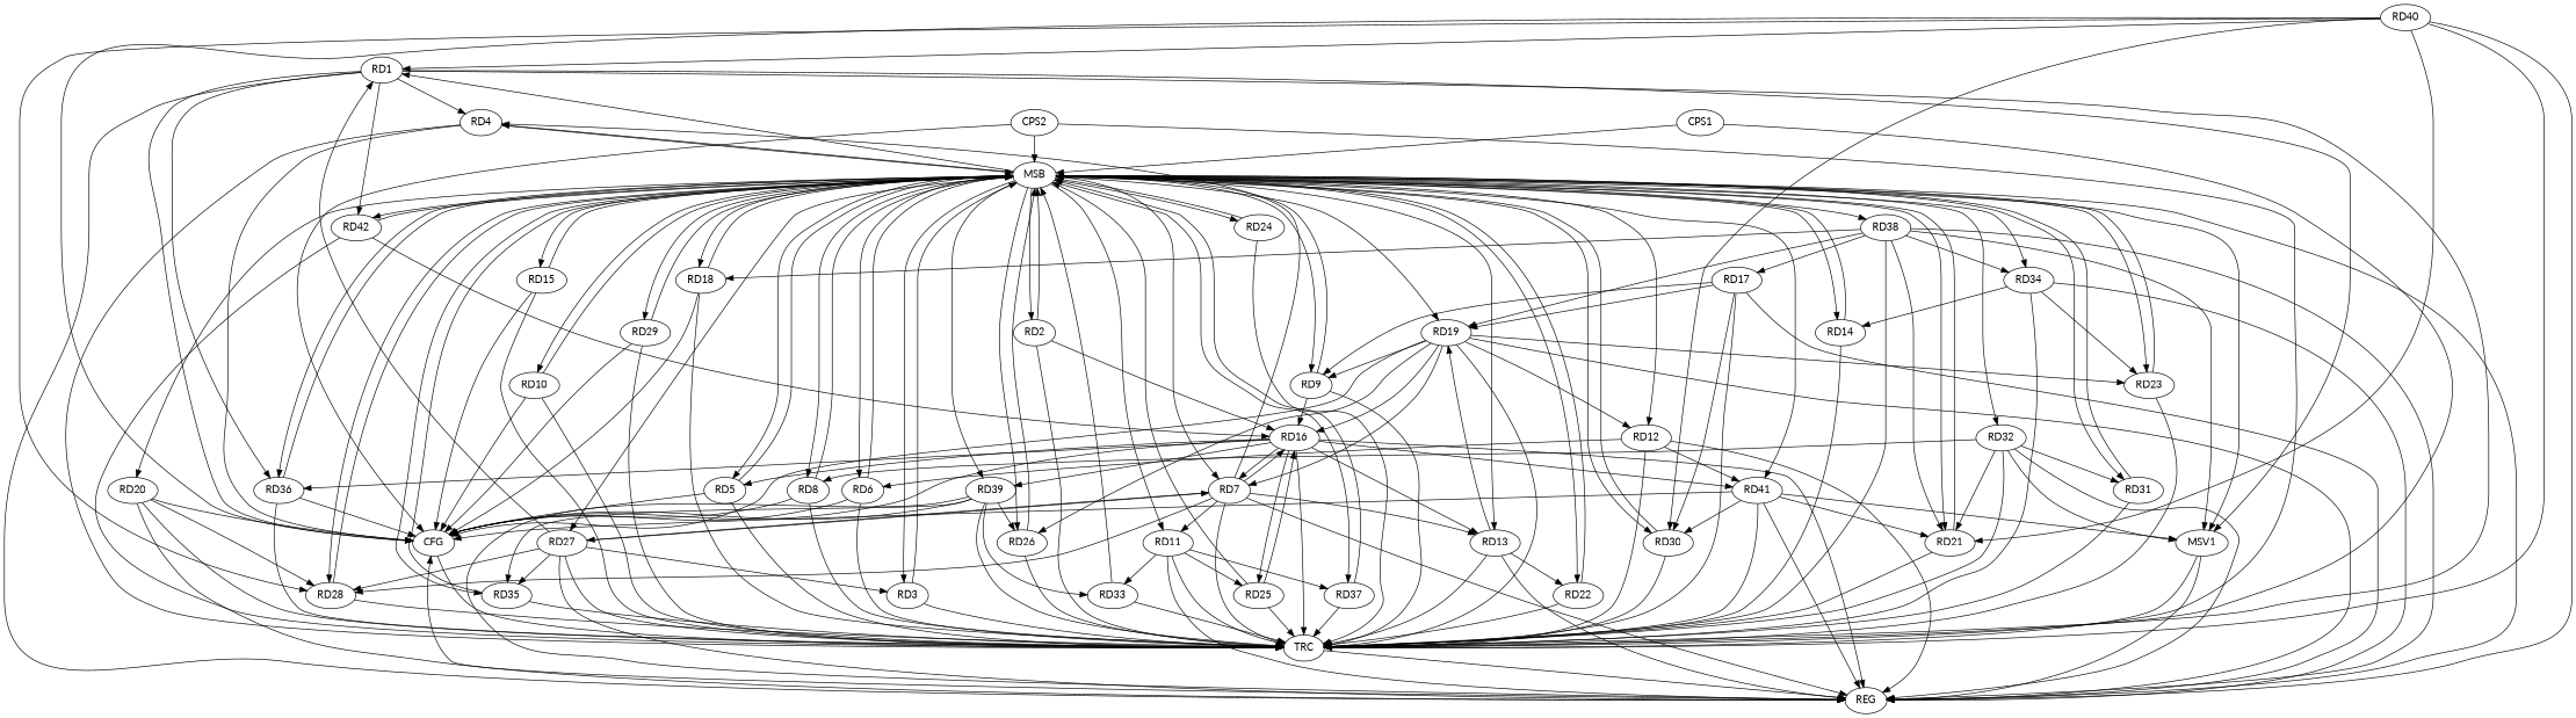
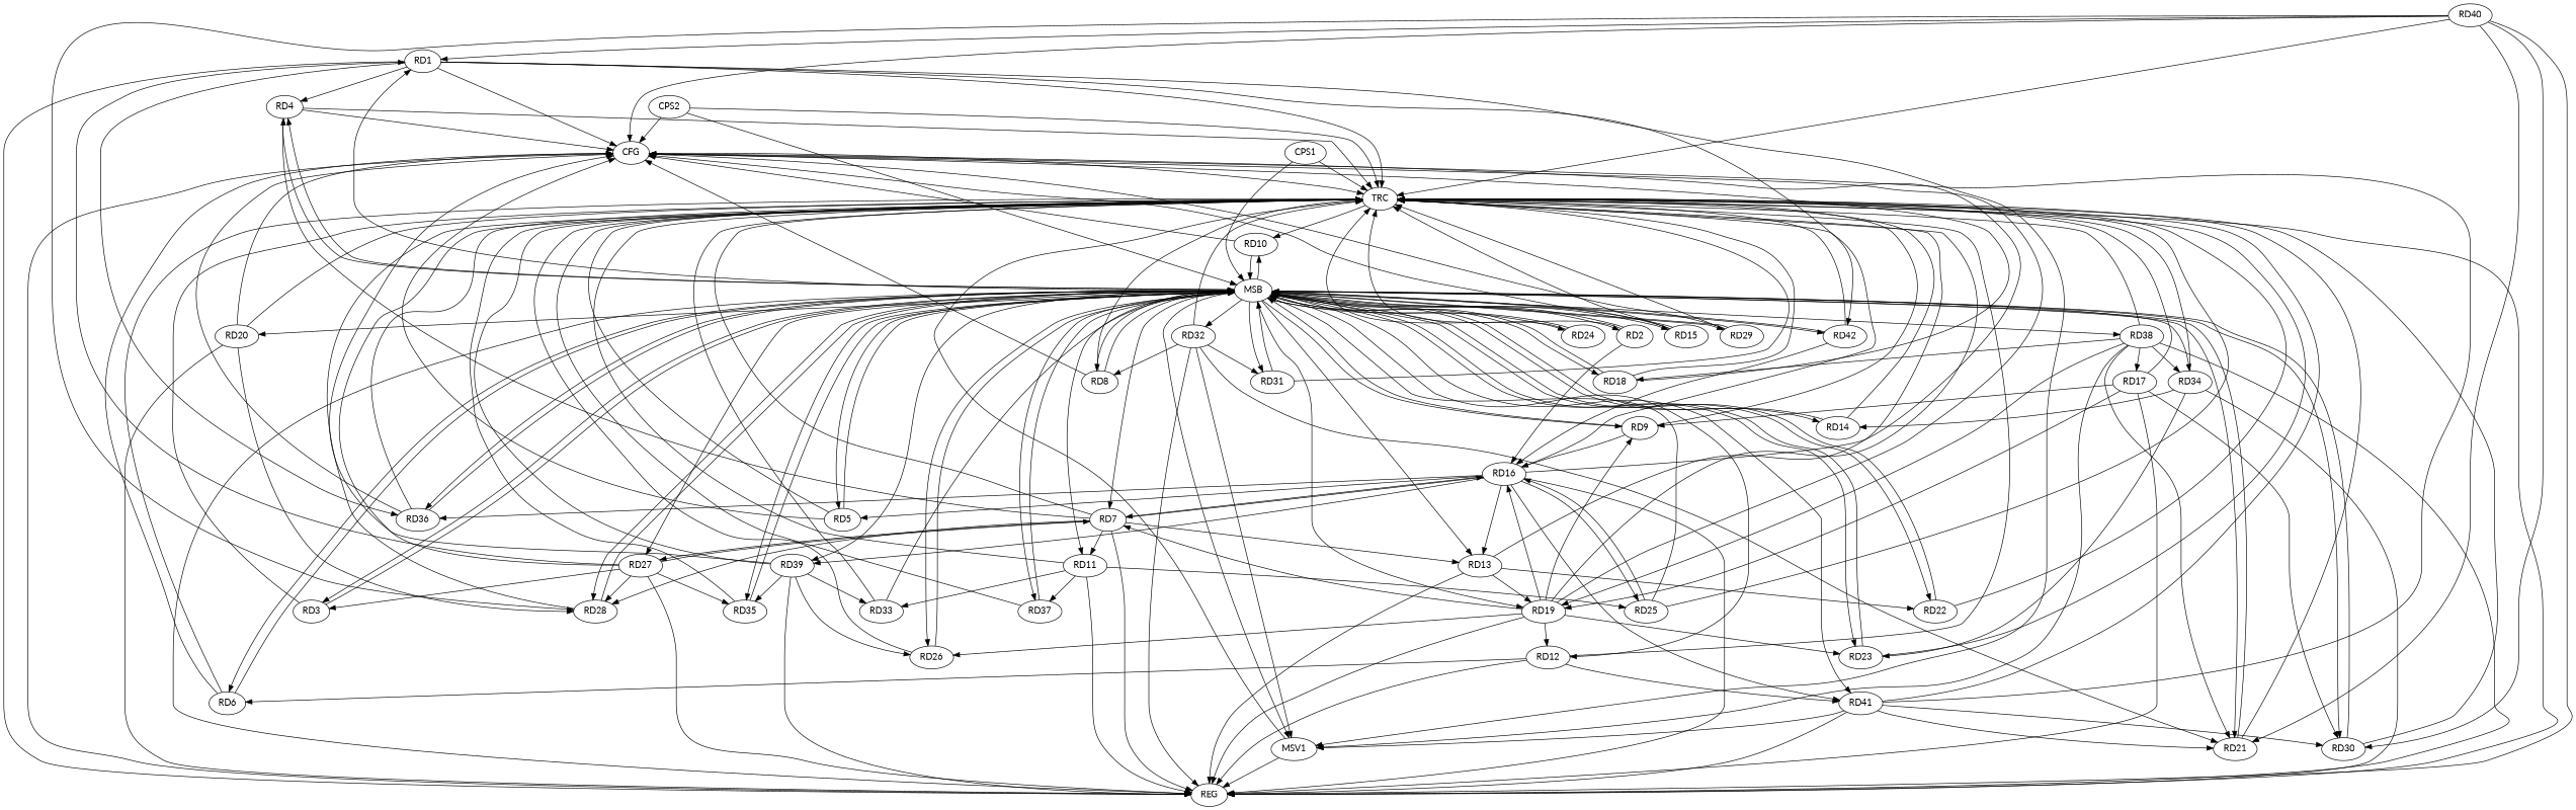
  strict digraph {
    fontname=Lato
    node [fontname=Lato]
    edge [fontname=Lato]
    n1 [label=RD1]
    n2 [label=RD4]
    n3 [label=RD36]
    n4 [label=RD42]
    n5 [label=REG]
    n6 [label=CFG]
    n7 [label=TRC]
    n8 [label=MSV1]
    n9 [label=MSB]
    n10 [label=RD16]
    n11 [label=RD2]
    n12 [label=RD5]
    n13 [label=RD7]
    n14 [label=RD13]
    n15 [label=RD25]
    n16 [label=RD41]
    n17 [label=RD39]
    n18 [label=RD3]
    n19 [label=RD6]
    n20 [label=RD11]
    n21 [label=RD27]
    n22 [label=RD28]
    n23 [label=RD8]
    n24 [label=RD9]
    n25 [label=RD10]
    n26 [label=RD37]
    n27 [label=RD12]
    n28 [label=RD19]
    n29 [label=RD22]
    n30 [label=RD14]
    n31 [label=RD15]
    n32 [label=RD30]
    n33 [label=RD18]
    n34 [label=RD23]
    n35 [label=RD26]
    n36 [label=RD20]
    n37 [label=RD21]
    n38 [label=RD24]
    n39 [label=RD35]
    n40 [label=RD29]
    n41 [label=RD31]
    n42 [label=RD32]
    n43 [label=RD34]
    n44 [label=RD38]
    n45 [label=RD33]
    n46 [label=RD17]
    n47 [label=RD40]
    n48 [label=CPS1]
    n49 [label=CPS2]
    n1 -> n2
    n1 -> n3
    n1 -> n4
    n1 -> n5
    n1 -> n6
    n1 -> n7
    n1 -> n8
    n2 -> n6
    n2 -> n7
    n2 -> n9
    n3 -> n6
    n3 -> n7
    n3 -> n9
    n4 -> n7
    n4 -> n9
    n4 -> n10
    n5 -> n6
    n6 -> n7
    n7 -> n5
    n8 -> n5
    n8 -> n7
    n9 -> n1
    n9 -> n2
    n9 -> n3
    n9 -> n4
    n9 -> n5
    n9 -> n8
    n9 -> n11
    n9 -> n12
    n9 -> n13
    n9 -> n14
    n9 -> n16
    n9 -> n17
    n9 -> n18
    n9 -> n19
    n9 -> n20
    n9 -> n21
    n9 -> n22
    n9 -> n23
    n9 -> n24
    n9 -> n25
    n9 -> n26
    n9 -> n27
    n9 -> n28
    n9 -> n29
    n9 -> n30
    n9 -> n31
    n9 -> n32
    n9 -> n33
    n9 -> n34
    n9 -> n35
    n9 -> n36
    n9 -> n37
    n9 -> n38
    n9 -> n39
    n9 -> n40
    n9 -> n41
    n9 -> n42
    n9 -> n43
    n9 -> n44
    n10 -> n3
    n10 -> n5
    n10 -> n6
    n10 -> n7
    n10 -> n12
    n10 -> n13
    n10 -> n14
    n10 -> n15
    n10 -> n16
    n10 -> n17
    n11 -> n7
    n11 -> n9
    n11 -> n10
    n12 -> n6
    n12 -> n7
    n12 -> n9
    n13 -> n2
    n13 -> n5
    n13 -> n7
    n13 -> n10
    n13 -> n14
    n13 -> n20
    n13 -> n21
    n13 -> n22
    n14 -> n5
    n14 -> n7
    n14 -> n28
    n14 -> n29
    n15 -> n7
    n15 -> n9
    n15 -> n10
    n16 -> n5
    n16 -> n6
    n16 -> n7
    n16 -> n8
    n16 -> n32
    n16 -> n37
    n17 -> n5
    n17 -> n6
    n17 -> n7
    n17 -> n35
    n17 -> n39
    n17 -> n45
    n18 -> n7
    n18 -> n9
    n19 -> n6
    n19 -> n7
    n19 -> n9
    n20 -> n5
    n20 -> n7
    n20 -> n15
    n20 -> n26
    n20 -> n45
    n21 -> n1
    n21 -> n5
    n21 -> n7
    n21 -> n13
    n21 -> n18
    n21 -> n22
    n21 -> n39
    n22 -> n7
    n22 -> n9
    n23 -> n6
    n23 -> n7
    n23 -> n9
    n24 -> n7
    n24 -> n9
    n24 -> n10
    n25 -> n6
-   n25 -> n7
+   n7 -> n25
    n25 -> n9
    n26 -> n7
    n26 -> n9
    n27 -> n5
    n27 -> n7
    n27 -> n16
    n27 -> n19
    n28 -> n5
    n28 -> n6
    n28 -> n7
    n28 -> n10
    n28 -> n13
    n28 -> n24
    n28 -> n27
    n28 -> n34
    n28 -> n35
    n29 -> n7
    n29 -> n9
    n30 -> n7
    n30 -> n9
    n31 -> n6
    n31 -> n7
    n31 -> n9
    n32 -> n7
    n32 -> n9
    n33 -> n6
    n33 -> n7
    n33 -> n9
    n34 -> n7
    n34 -> n9
    n35 -> n7
    n35 -> n9
    n36 -> n5
    n36 -> n6
    n36 -> n7
    n36 -> n22
    n37 -> n7
    n37 -> n9
    n38 -> n7
    n38 -> n9
    n39 -> n7
    n39 -> n9
    n40 -> n6
    n40 -> n7
    n40 -> n9
    n41 -> n7
    n41 -> n9
    n42 -> n5
    n42 -> n7
    n42 -> n8
    n42 -> n23
    n42 -> n37
    n42 -> n41
    n43 -> n5
    n43 -> n7
    n43 -> n30
    n43 -> n34
    n44 -> n5
    n44 -> n7
    n44 -> n8
    n44 -> n28
    n44 -> n33
    n44 -> n37
    n44 -> n43
    n44 -> n46
    n45 -> n7
    n45 -> n9
    n46 -> n5
    n46 -> n7
    n46 -> n24
    n46 -> n28
    n46 -> n32
    n47 -> n1
    n47 -> n5
    n47 -> n6
    n47 -> n7
    n47 -> n22
    n47 -> n32
    n47 -> n37
    n48 -> n7
    n48 -> n9
    n49 -> n6
    n49 -> n7
    n49 -> n9
  }
